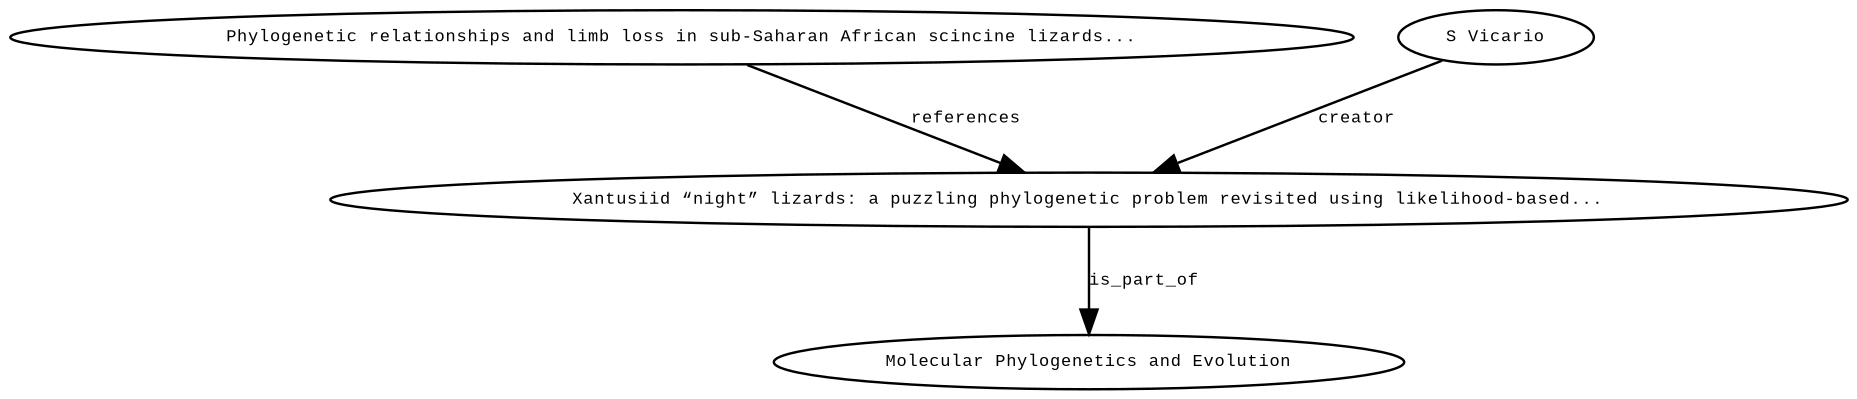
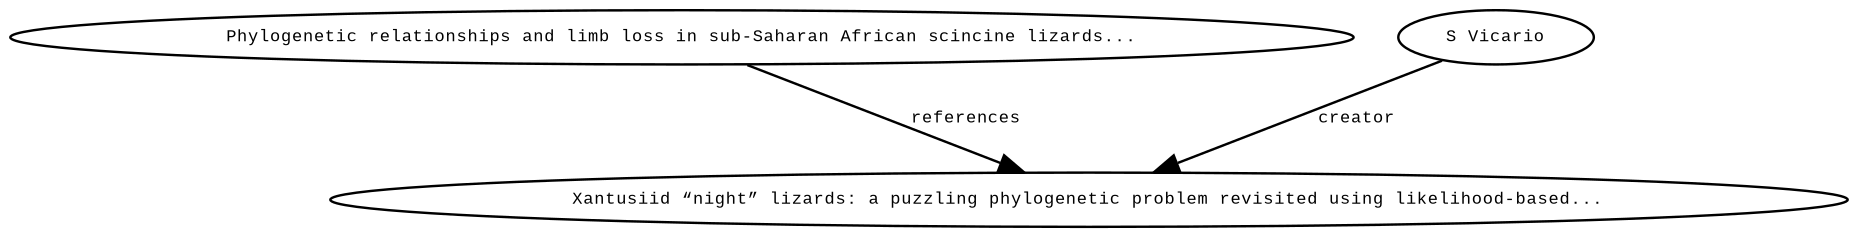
  digraph {
    fontname="Liberation Mono"
    node [fontname="Liberation Mono" fontsize=7]
    edge [fontname="Liberation Mono" fontsize=7]
    n1 [height=0.27433100247 label="Xantusiid “night” lizards: a puzzling phylogenetic problem revisited using likelihood-based..." width=0.27433100247]
-   n2 [height=0.27433100247 label="Molecular Phylogenetics and Evolution" width=0.27433100247]
    n3 [height=0.27433100247 label="Phylogenetic relationships and limb loss in sub-Saharan African scincine lizards..." width=0.27433100247]
    n4 [height=0.27433100247 label="S Vicario" width=0.27433100247]
-   n1 -> n2 [label=is_part_of]
    n3 -> n1 [label=references]
    n4 -> n1 [label=creator]
  }
